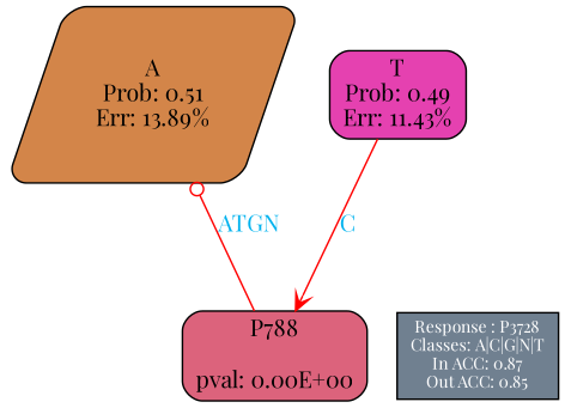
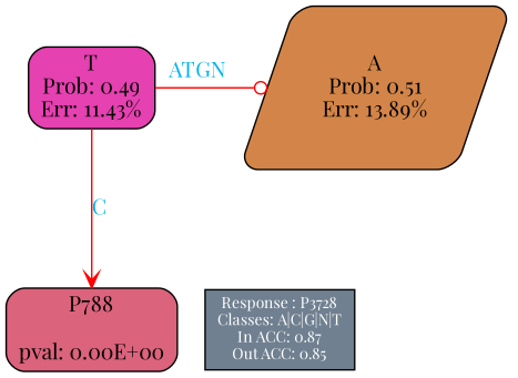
  digraph {
    fontname="Playfair Display"
    ranksep=equally
    splines=polylines
    node [color=black fontname="Playfair Display" shape=box style="filled, rounded"]
    edge [color=red fontcolor=deepskyblue2 fontname="Playfair Display"]
    n1 [fillcolor="#d38549" label="A\nProb: 0.51\nErr: 13.89%" shape=parallelogram]
    n2 [fillcolor="#e541b0" label="T\nProb: 0.49\nErr: 11.43%"]
    n3 [align=left fillcolor=slategray fontcolor=white fontsize=10 label="Response : P3728\nClasses: A|C|G|N|T\nIn ACC: 0.87\nOut ACC: 0.85\n" style=filled]
    n4 [fillcolor="#dc637c" label="P788\n\npval: 0.00E+00"]
    subgraph sub_1 {
      rank=same
      n1
      n2
    }
    subgraph sub_2 {
      rank=same
      n3
      n4
    }
    n2 -> n4 [arrowhead=vee label=C]
-   n4 -> n1 [arrowhead=odot label=ATGN]
+   n2 -> n1 [arrowhead=odot label=ATGN]
  }
